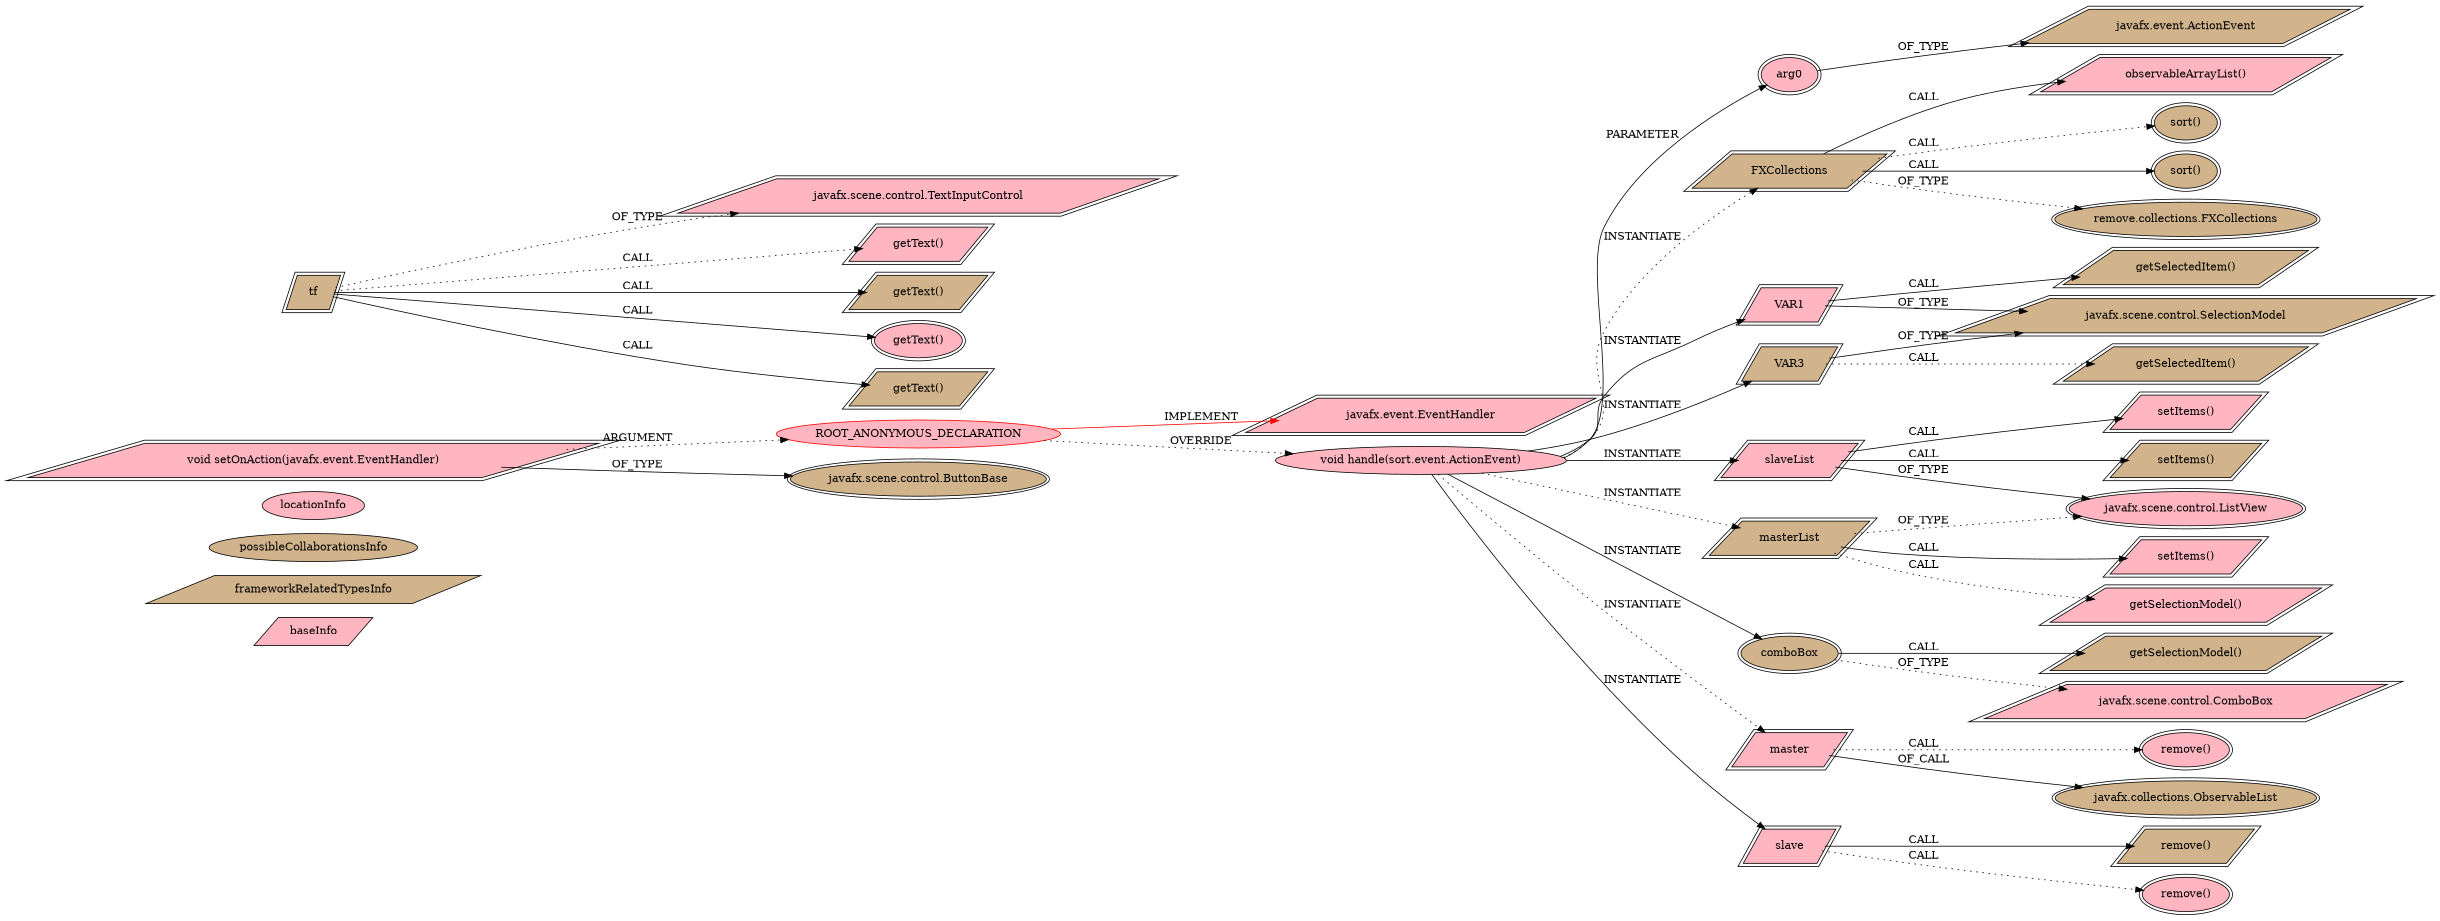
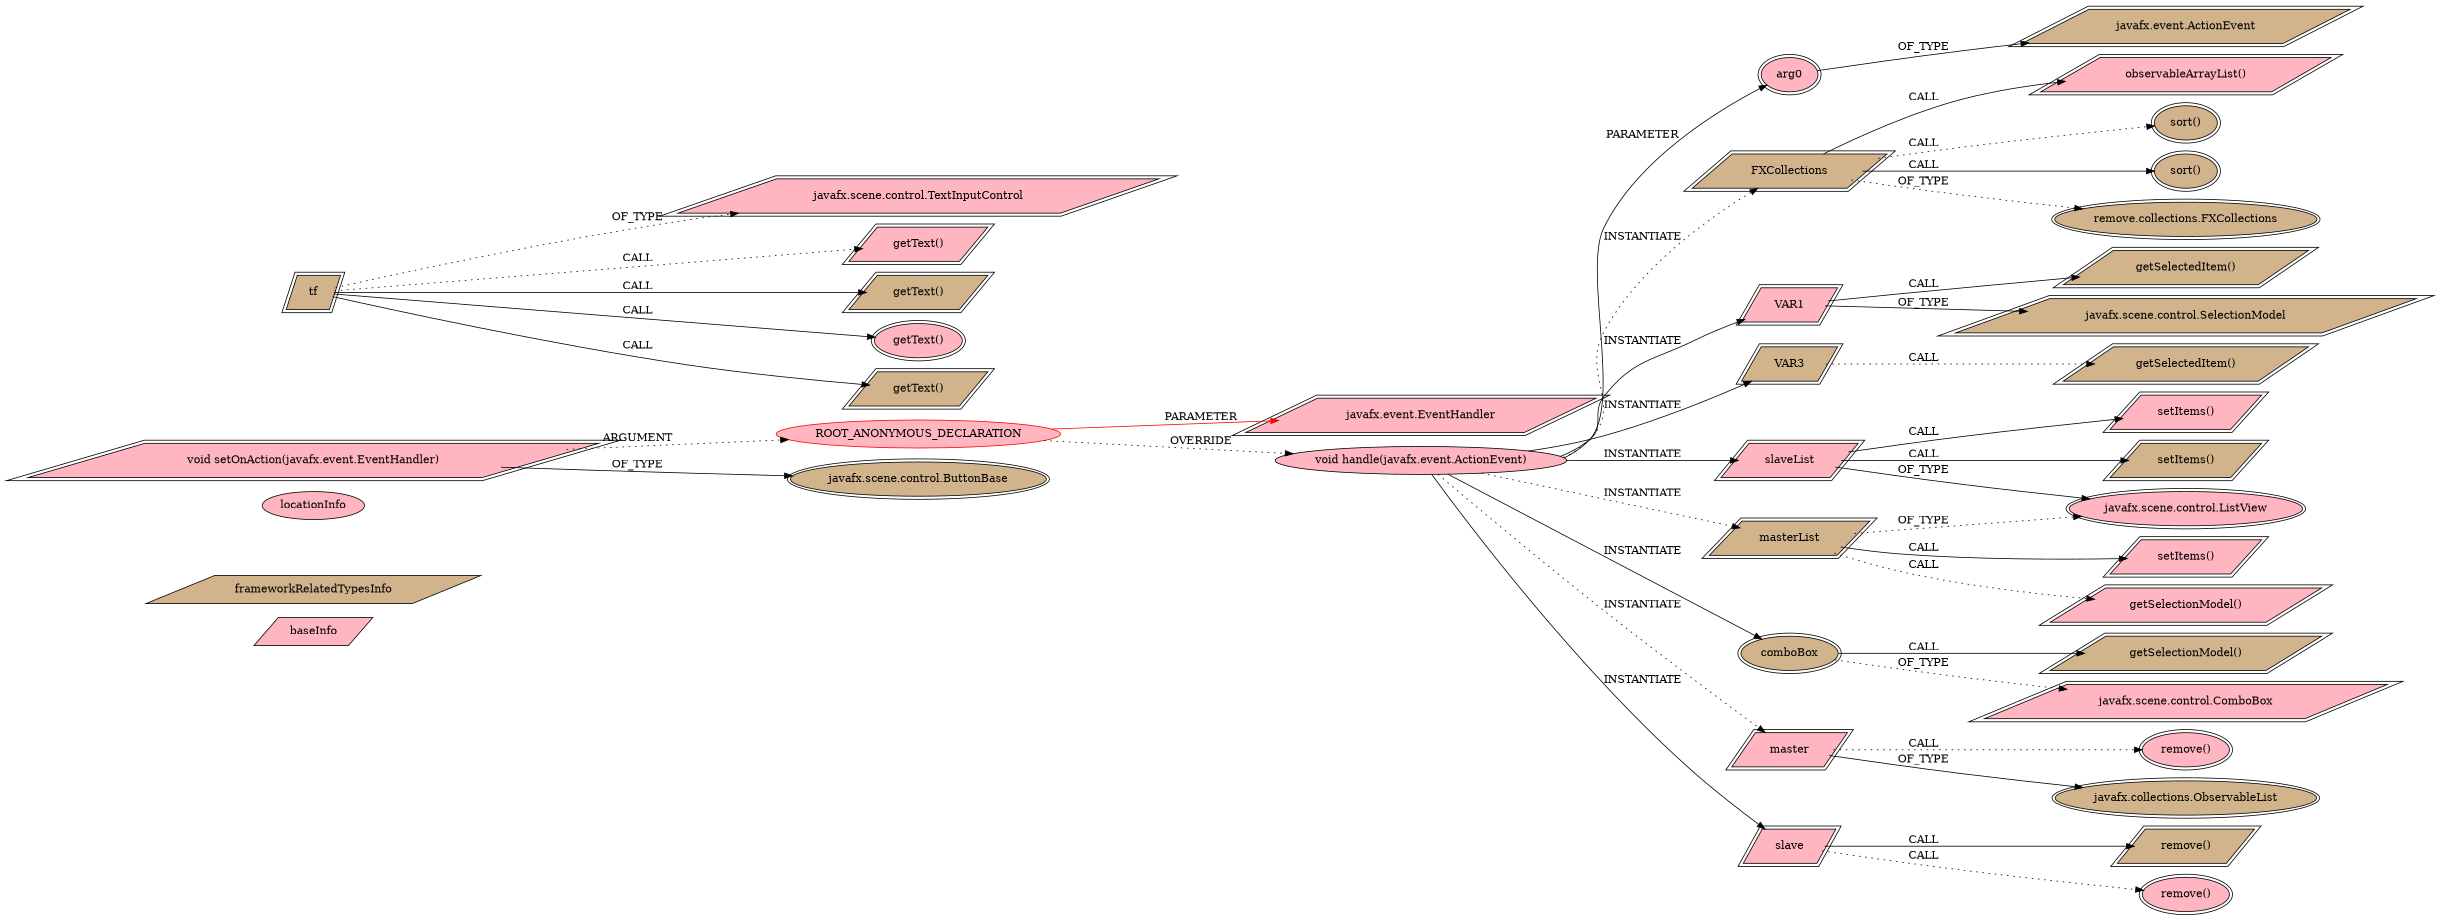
  digraph {
    rankdir=LR
    node [fillcolor=lightpink shape=parallelogram style=filled isFrameworkType=true vertexType=INSIDE_CALL peripheries=2]
    edge [style=solid]
    baseInfo [category=extension_graph graphId=1635 isAnonymous=true possibleRelation=false isFrameworkType="" vertexType="" peripheries=""]
    frameworkRelatedTypesInfo [0="javafx.event.EventHandler" fillcolor=tan isFrameworkType="" vertexType="" peripheries=""]
-   possibleCollaborationsInfo [fillcolor=tan shape=ellipse isFrameworkType="" vertexType="" peripheries=""]
    locationInfo [contextSignature="void buildTopicGrid()" filePath="/Zulukas-IJA/IJA-master/src/InsightJournalApplication/GUI.java" graphId=1635 projectName="Zulukas-IJA" shape=ellipse isFrameworkType="" vertexType="" peripheries=""]
    n5 [color=red isFrameworkType=false label=ROOT_ANONYMOUS_DECLARATION shape=ellipse vertexType=ROOT_ANONYMOUS_DECLARATION peripheries=""]
    n6 [label="javafx.event.EventHandler" vertexType=FRAMEWORK_INTERFACE_TYPE]
-   n7 [isFrameworkType=false label="void handle(sort.event.ActionEvent)" shape=ellipse vertexType=OVERRIDING_METHOD_DECLARATION peripheries=""]
+   n7 [isFrameworkType=false label="void handle(javafx.event.ActionEvent)" shape=ellipse vertexType=OVERRIDING_METHOD_DECLARATION peripheries=""]
    n8 [label=arg0 shape=ellipse vertexType=PARAMETER_DECLARATION]
    n9 [fillcolor=tan label=FXCollections vertexType=VARIABLE_EXPRESION]
    n10 [label=VAR1 vertexType=VARIABLE_EXPRESION]
    n11 [fillcolor=tan label=masterList vertexType=VARIABLE_EXPRESION]
    n12 [fillcolor=tan label=VAR3 vertexType=VARIABLE_EXPRESION]
    n13 [fillcolor=tan label=comboBox shape=ellipse vertexType=VARIABLE_EXPRESION]
    n14 [label=master vertexType=VARIABLE_EXPRESION]
    n15 [label=slave vertexType=VARIABLE_EXPRESION]
    n16 [label=slaveList vertexType=VARIABLE_EXPRESION]
    n17 [label="void setOnAction(javafx.event.EventHandler)" vertexType=OUTSIDE_CALL]
    n18 [fillcolor=tan label="javafx.scene.control.ButtonBase" shape=ellipse vertexType=FRAMEWORK_CLASS_TYPE]
    n19 [fillcolor=tan label="javafx.event.ActionEvent" vertexType=FRAMEWORK_CLASS_TYPE]
    n20 [fillcolor=tan label="remove.collections.FXCollections" shape=ellipse vertexType=FRAMEWORK_CLASS_TYPE]
    n21 [label="observableArrayList()"]
    n22 [fillcolor=tan label="sort()" shape=ellipse]
    n23 [fillcolor=tan label="sort()" shape=ellipse]
    n24 [fillcolor=tan label="javafx.scene.control.SelectionModel" vertexType=FRAMEWORK_CLASS_TYPE]
    n25 [fillcolor=tan label="getSelectedItem()"]
    n26 [label="javafx.scene.control.ListView" shape=ellipse vertexType=FRAMEWORK_CLASS_TYPE]
    n27 [label="getSelectionModel()"]
    n28 [label="setItems()"]
    n29 [fillcolor=tan label="getSelectedItem()"]
    n30 [label="javafx.scene.control.ComboBox" vertexType=FRAMEWORK_CLASS_TYPE]
    n31 [fillcolor=tan label="getSelectionModel()"]
    n32 [fillcolor=tan label=tf vertexType=VARIABLE_EXPRESION]
    n33 [label="javafx.scene.control.TextInputControl" vertexType=FRAMEWORK_CLASS_TYPE]
    n34 [label="getText()"]
    n35 [fillcolor=tan label="getText()"]
    n36 [label="getText()" shape=ellipse]
    n37 [fillcolor=tan label="getText()"]
    n38 [fillcolor=tan label="javafx.collections.ObservableList" shape=ellipse vertexType=FRAMEWORK_INTERFACE_TYPE]
    n39 [label="remove()" shape=ellipse]
    n40 [label="remove()" shape=ellipse]
    n41 [fillcolor=tan label="remove()"]
    n42 [label="setItems()"]
    n43 [fillcolor=tan label="setItems()"]
-   n5 -> n6 [color=red label=IMPLEMENT]
+   n5 -> n6 [color=red label=PARAMETER]
    n5 -> n7 [label=OVERRIDE style=dotted]
    n7 -> n8 [label=PARAMETER]
    n7 -> n9 [label=INSTANTIATE style=dotted]
    n7 -> n10 [label=INSTANTIATE]
    n7 -> n11 [label=INSTANTIATE style=dotted]
    n7 -> n12 [label=INSTANTIATE]
    n7 -> n13 [label=INSTANTIATE]
    n7 -> n14 [label=INSTANTIATE style=dotted]
    n7 -> n15 [label=INSTANTIATE]
    n7 -> n16 [label=INSTANTIATE]
    n8 -> n19 [label=OF_TYPE]
    n9 -> n20 [label=OF_TYPE style=dotted]
    n9 -> n21 [label=CALL]
    n9 -> n22 [label=CALL style=dotted]
    n9 -> n23 [label=CALL]
    n10 -> n24 [label=OF_TYPE]
    n10 -> n25 [label=CALL]
    n11 -> n26 [label=OF_TYPE style=dotted]
    n11 -> n27 [label=CALL style=dotted]
    n11 -> n28 [label=CALL]
-   n12 -> n24 [label=OF_TYPE]
    n12 -> n29 [label=CALL style=dotted]
    n13 -> n30 [label=OF_TYPE style=dotted]
    n13 -> n31 [label=CALL]
-   n14 -> n38 [label=OF_CALL]
+   n14 -> n38 [label=OF_TYPE]
    n14 -> n39 [label=CALL style=dotted]
    n15 -> n40 [label=CALL style=dotted]
    n15 -> n41 [label=CALL]
    n16 -> n26 [label=OF_TYPE]
    n16 -> n42 [label=CALL]
    n16 -> n43 [label=CALL]
    n17 -> n5 [label=ARGUMENT style=dotted]
    n17 -> n18 [label=OF_TYPE]
    n32 -> n33 [label=OF_TYPE style=dotted]
    n32 -> n34 [label=CALL style=dotted]
    n32 -> n35 [label=CALL]
    n32 -> n36 [label=CALL]
    n32 -> n37 [label=CALL]
  }
